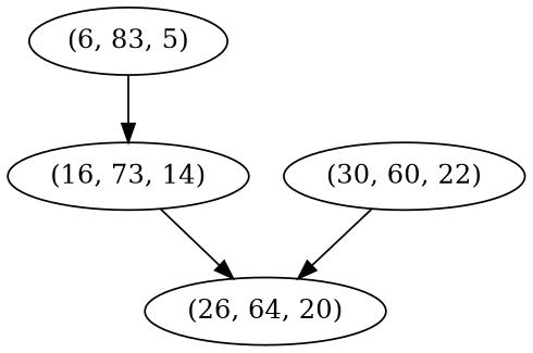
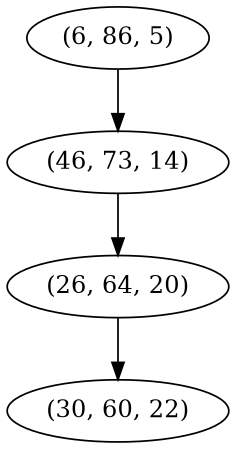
  digraph {
-   "(6, 83, 5)"
-   "(16, 73, 14)"
+   "(6, 83, 5)" [label="(6, 86, 5)"]
+   "(16, 73, 14)" [label="(46, 73, 14)"]
    "(26, 64, 20)"
    "(30, 60, 22)"
    "(6, 83, 5)" -> "(16, 73, 14)"
    "(16, 73, 14)" -> "(26, 64, 20)"
-   "(30, 60, 22)" -> "(26, 64, 20)"
+   "(26, 64, 20)" -> "(30, 60, 22)"
  }
